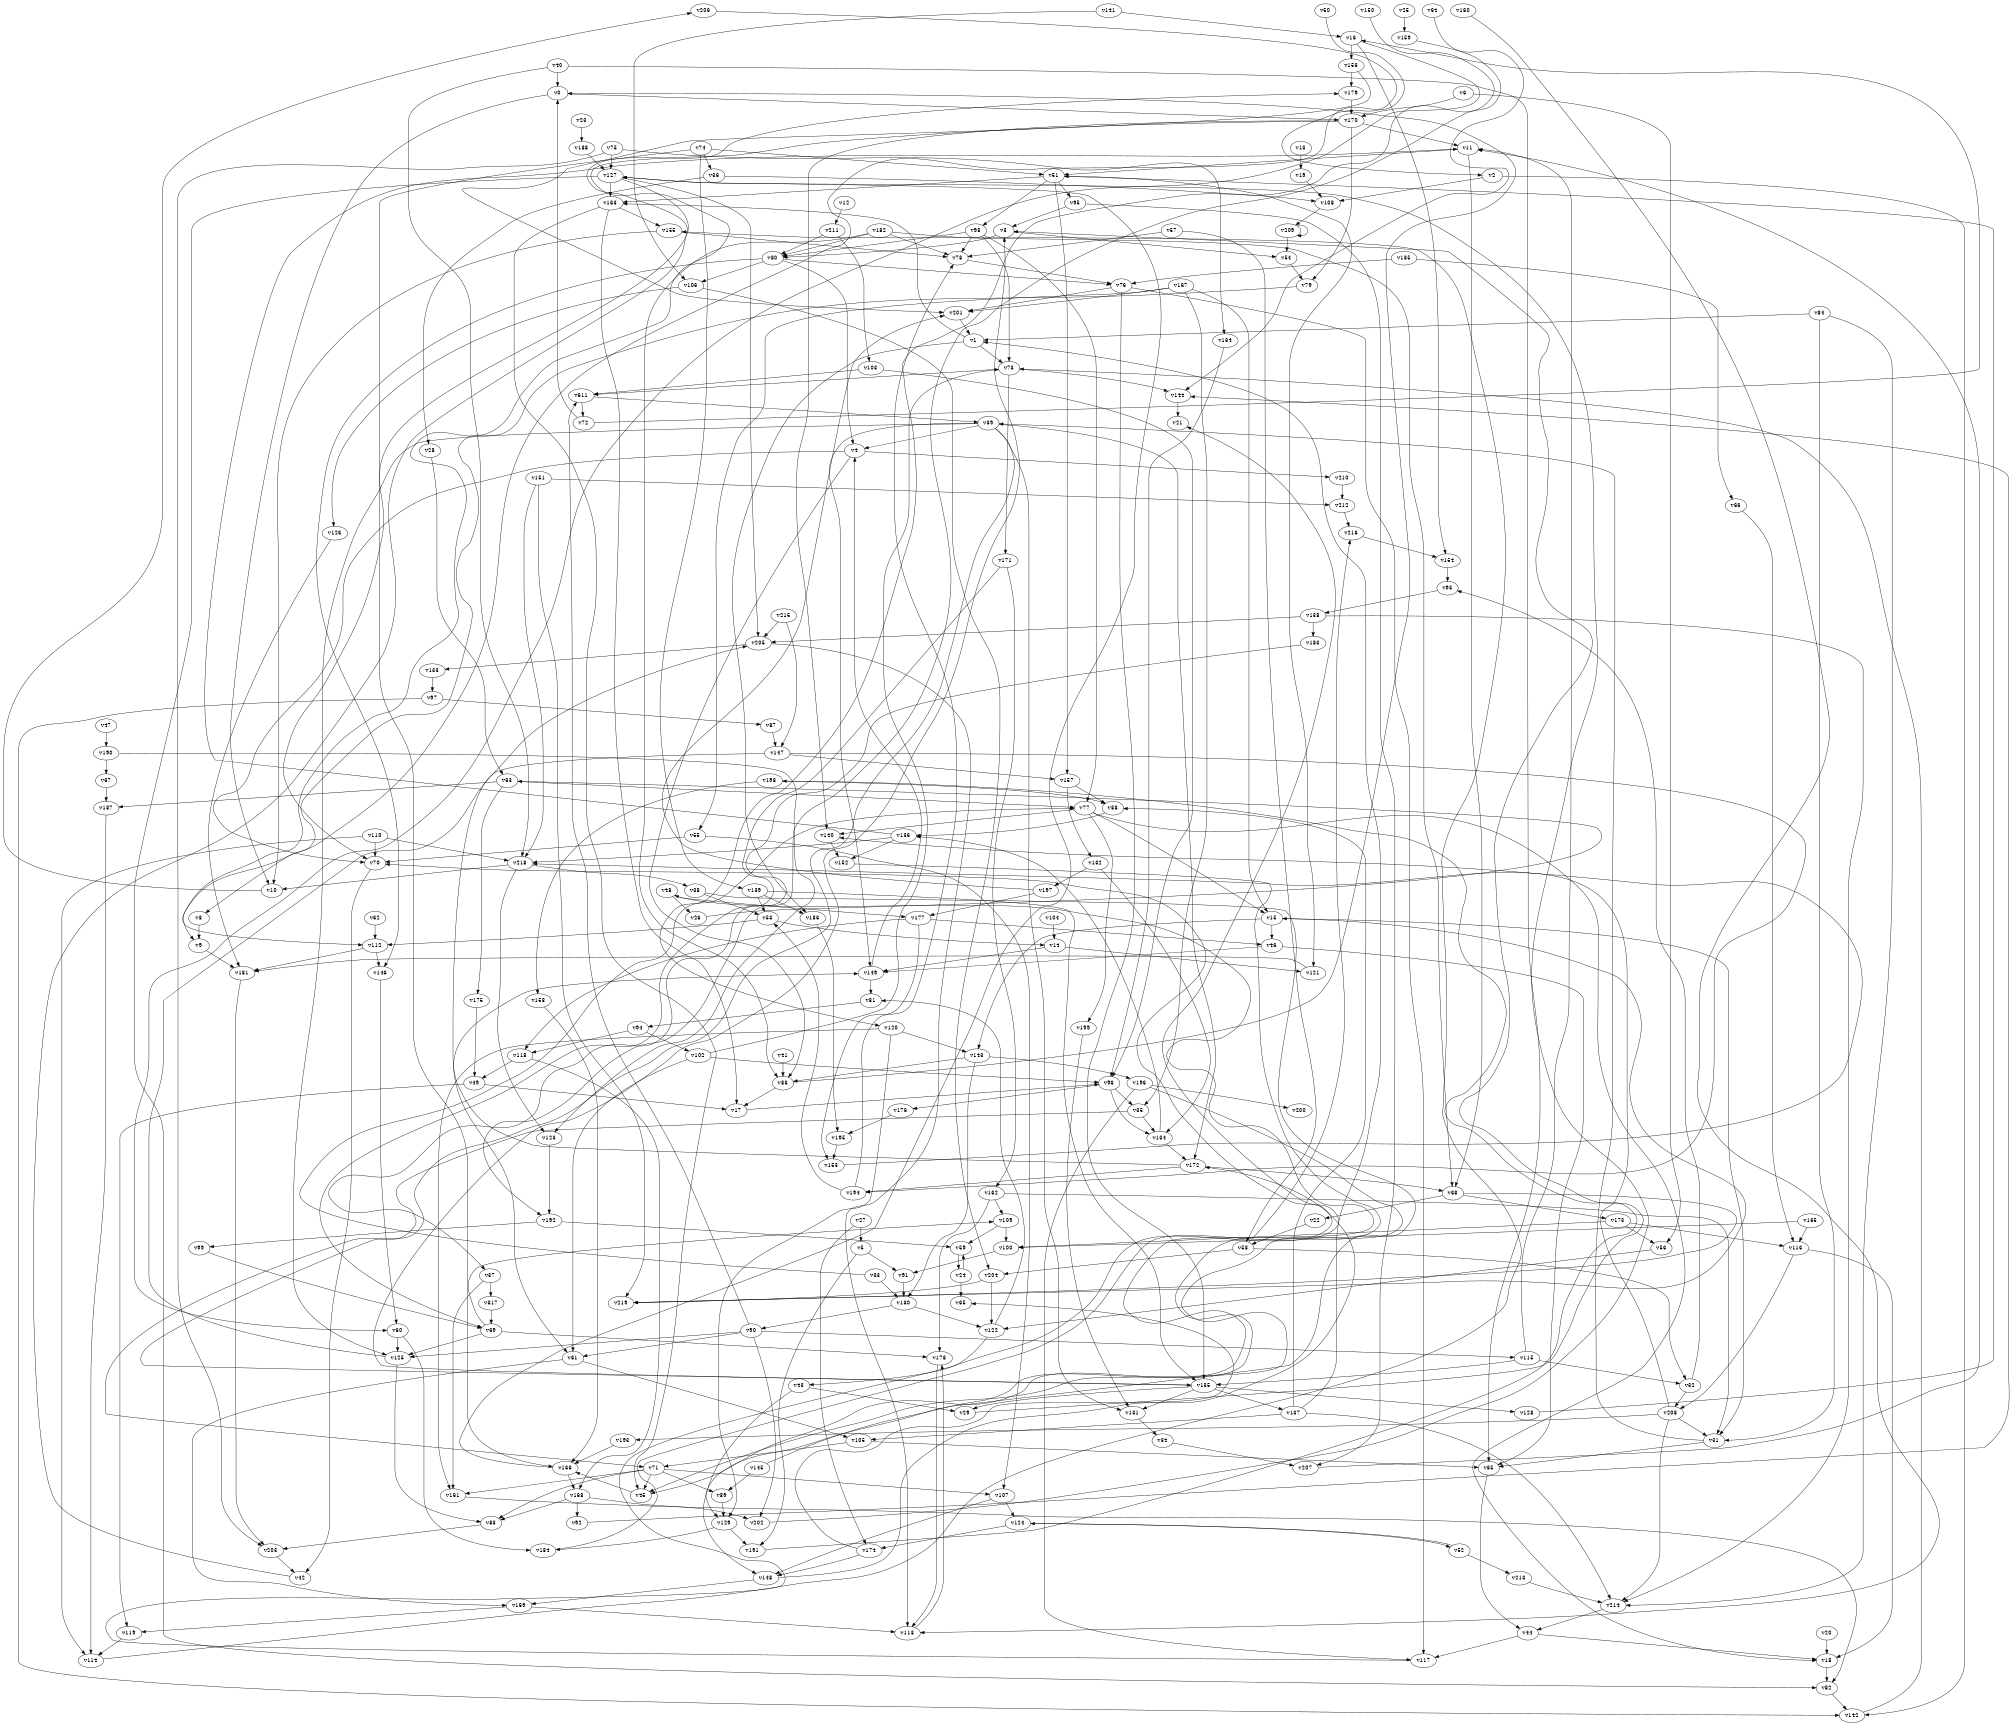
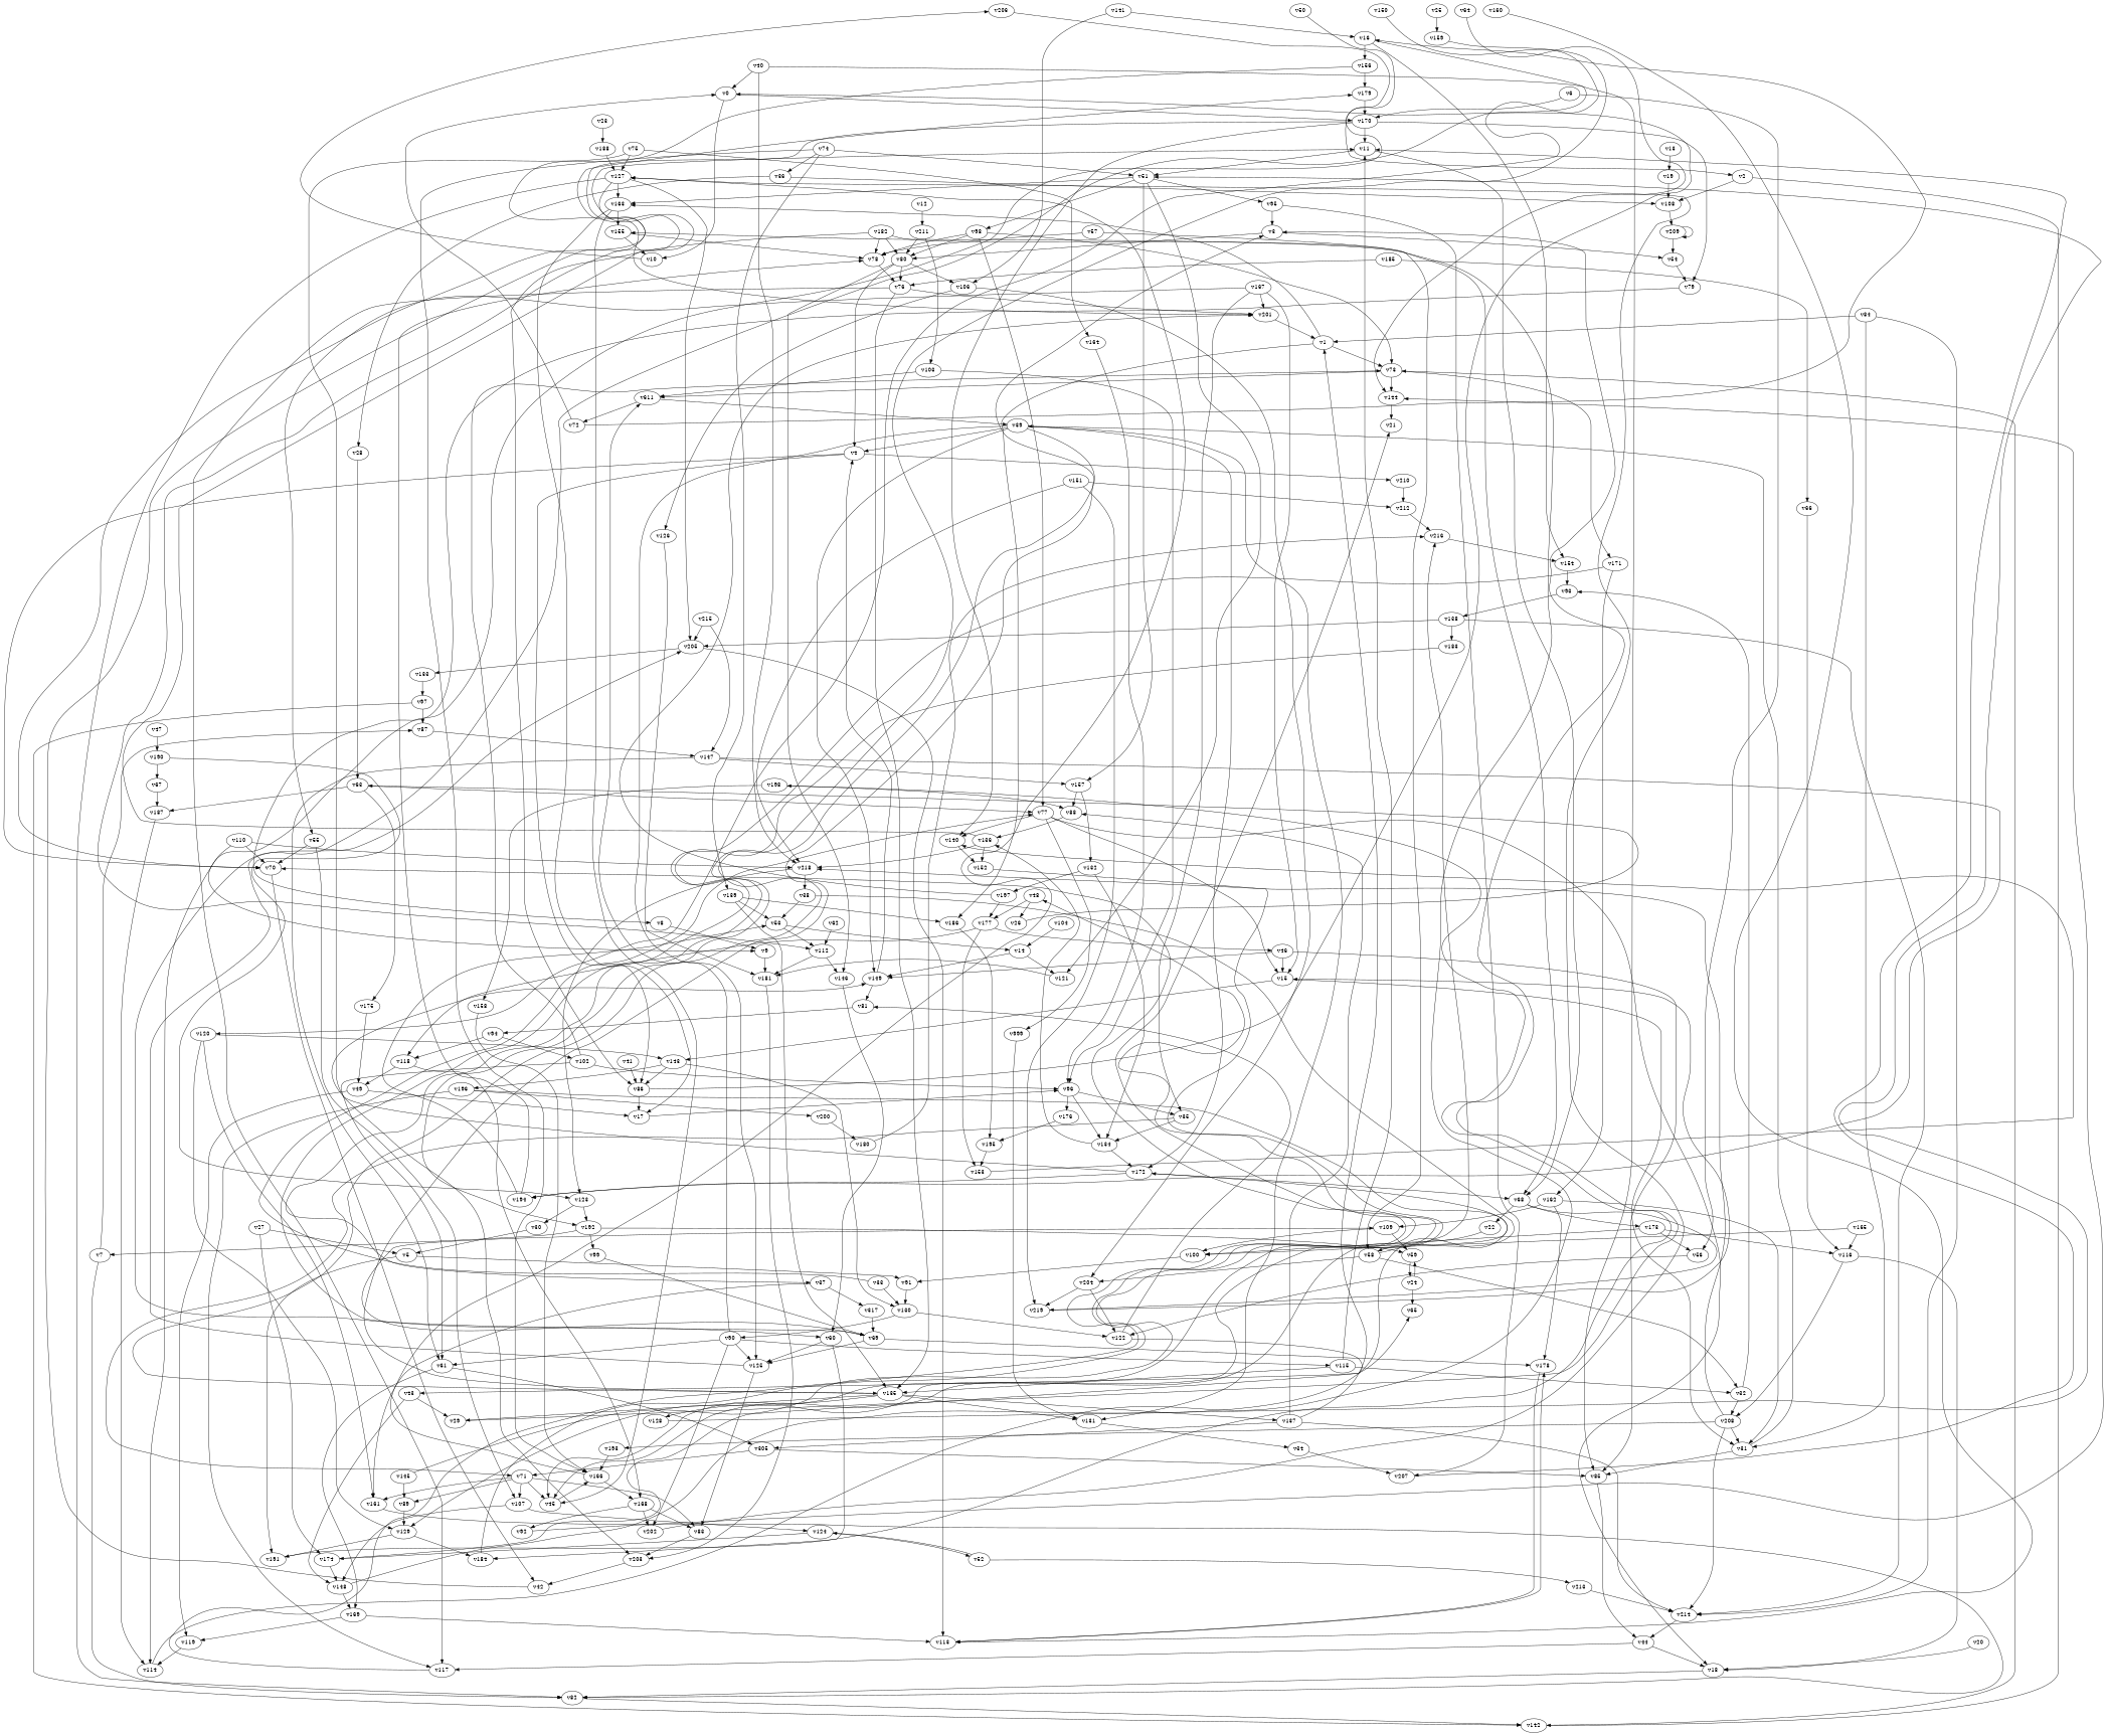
  digraph {
    node [player=1]
    v10
    v0 [player=0]
    v170 [player=0]
    v206 [player=0]
    v11 [player=0]
    v112 [player=0]
    v79 [player=0]
    v140
    v73
    v1 [player=0]
    v163 [player=0]
    v186 [player=0]
    v144
    n14 [label=v611]
    v171 [player=0]
    v17
    v45 [player=0]
    v155 [player=0]
    v195 [player=0]
    v108
    v2 [player=0]
    v142 [player=0]
    v209 [player=0]
    v3
    v54
    v80 [player=0]
    v4
    v76 [player=0]
    v106
    v146 [player=0]
    v70
    v86 [player=0]
    v210
    v42 [player=0]
    v212
    v91
    v5 [player=0]
    v191 [player=0]
    v130 [player=0]
    v198
    v6
    v56 [player=0]
    v122 [player=0]
    v82
+   v7 [player=0]
    v87
    v147
    v8 [player=0]
    v9 [player=0]
    v181
    v203 [player=0]
    v51 [player=0]
    v68
    v121 [player=0]
    v95 [player=0]
    v98 [player=0]
    v157
    v22
    v173 [player=0]
    v219
    v12
    v211 [player=0]
    v103
    v19
    v13 [player=0]
    v14
    v149
    v81 [player=0]
    v15
    v31
    v143 [player=0]
    v39 [player=0]
    v85 [player=0]
    v196 [player=0]
    v16
    v60
    v154 [player=0]
    v156 [player=0]
    v125 [player=0]
    v184
    v93
    v179
    v201 [player=0]
    v96
    v35
    v134 [player=0]
    v176
    v18 [player=0]
    v20
    v21
    v27 [player=0]
    v174
    v58 [player=0]
    v32 [player=0]
    v204
    v216
    v23 [player=0]
    v188 [player=0]
    v127 [player=0]
    v59
    v24 [player=0]
    v65
    v25
    v159
    v192 [player=0]
    v63
    v26 [player=0]
    v77 [player=0]
    v175 [player=0]
    v187 [player=0]
    v148
    v28 [player=0]
    v29
+   v30
    v131 [player=0]
    v135 [player=0]
    v172
    v44
    v208 [player=0]
    v138 [player=0]
    v218 [player=0]
    v214
    v193
    v33
-   v199 [player=0]
+   v199 [player=0 label=v999]
    v90
    v34
    v207
    v71
    v161
    v107
    v83
    v89 [player=0]
    v136 [player=0]
    v36
    v37
    n137 [label=v317 player=0]
    v69
    v38
    v53
    v166 [player=0]
    v205
    v128
    v137 [player=0]
    v194 [player=0]
    v40
    v123
    v41
    v43 [player=0]
    v169 [player=0]
    v117
    v168 [player=0]
    v46 [player=0]
    v47
    v190 [player=0]
    v67
    v48
    v177 [player=0]
    v118 [player=0]
    v153 [player=0]
    v49 [player=0]
    v119 [player=0]
    v114 [player=0]
    v50
    v78
    v88 [player=0]
    v132 [player=0]
    v124
    v52 [player=0]
    v213 [player=0]
    v55
    v57
    v61 [player=0]
-   v105 [player=0]
+   v105 [player=0 label=v305]
    v113
    v62 [player=0]
    v64 [player=0]
    v116
    v66 [player=0]
    v100
    v109 [player=0]
    v178
    v129
    v72 [player=0]
    v162
    v74 [player=0]
    v139 [player=0]
    v75 [player=0]
    v164 [player=0]
    v152
    v126
    v94 [player=0]
    v102
    v84
    v115 [player=0]
    v202
    v92
    v183 [player=0]
    v97 [player=0]
    v99
    v104 [player=0]
    v110
    v120 [player=0]
    v133
    v197
    v141
    v200 [player=0]
    v145
    v150 [player=0]
    v151
    v158
    v160
    v165
    v167
+   v180
    v182
    v185 [player=0]
    v215
    v10 -> v206 [constraint="t < 15"]
    v0 -> v10
    v0 -> v170
    v170 -> v11
    v170 -> v112 [constraint="t >= 3"]
    v170 -> v79
    v170 -> v140
    v206 -> v2 [constraint="t >= 2"]
    v11 -> v51
    v11 -> v68
    v112 -> v146
    v112 -> v181
    v79 -> v8 [constraint="t >= 5"]
    v140 -> v152
    v73 -> v144
    v73 -> n14
    v73 -> v171
    v1 -> v73
    v1 -> v163
    v1 -> v186
    v163 -> v17
    v163 -> v45
    v163 -> v155
    v186 -> v195
    v144 -> v21
    n14 -> v39
    n14 -> v72
    v171 -> v69 [constraint="t mod 2 == 1"]
    v171 -> v162
    v17 -> v96 [constraint="t mod 4 == 0"]
    v45 -> v166 [constraint="t mod 2 == 0"]
    v155 -> v10
    v155 -> v78
    v195 -> v153
    v108 -> v209
    v2 -> v108
    v2 -> v142
    v142 -> v73
    v209 -> v209
    v209 -> v54
    v3 -> v54
    v3 -> v80
    v54 -> v79
    v80 -> v4
    v80 -> v76
    v80 -> v106
    v80 -> v146
    v4 -> v70 [constraint="t < 6"]
    v4 -> v86
    v4 -> v210
    v76 -> v201
    v76 -> v135
    v76 -> v117
    v106 -> v204
    v106 -> v126
    v146 -> v60
    v70 -> v42
    v86 -> v0 [constraint="t >= 5"]
    v86 -> v17
    v210 -> v212
    v42 -> v179 [constraint="t >= 5"]
    v212 -> v216
    v91 -> v130
    v5 -> v91
    v5 -> v191
    v191 -> v198 [constraint="t < 13"]
    v130 -> v122
    v130 -> v90
    v198 -> v88
    v198 -> v158
    v6 -> v170
    v6 -> v56
    v56 -> v122 [constraint="t mod 5 == 1"]
    v122 -> v81
    v122 -> v43 [constraint="t >= 4"]
    v82 -> v142
+   v7 -> v82
+   v7 -> v87
    v87 -> v147
    v147 -> v157
    v147 -> v194 [constraint="t < 7"]
    v147 -> v61
    v8 -> v9
    v9 -> v181
    v181 -> v203
    v203 -> v42
    v51 -> v163
    v51 -> v121
    v51 -> v95
    v51 -> v98
    v51 -> v157
    v68 -> v22
    v68 -> v173
    v68 -> v219 [constraint="t mod 3 == 0"]
    v121 -> v181 [constraint="t < 10"]
    v95 -> v3
    v95 -> v207
    v98 -> v73
    v98 -> v80
    v98 -> v77
    v98 -> v78
    v157 -> v88
    v157 -> v132
    v22 -> v58
    v173 -> v56
    v173 -> v116
    v173 -> v100
    v219 -> v15 [constraint="t < 7"]
    v12 -> v211
    v211 -> v80
    v211 -> v103
    v103 -> n14
    v103 -> v96
    v19 -> v108
    v13 -> v19
    v14 -> v121
    v14 -> v149
    v149 -> v4
    v149 -> v81
    v81 -> v94
    v15 -> v31
    v15 -> v143
    v31 -> v39
    v31 -> v85
    v143 -> v86
    v143 -> v130
    v143 -> v196
    v39 -> v4
    v39 -> v149
    v39 -> v125
    v39 -> v131
    v39 -> v135 [constraint="t < 5"]
    v39 -> v172
    v85 -> v44
    v196 -> v45 [constraint="t >= 2"]
    v196 -> v117
    v196 -> v200
    v16 -> v60 [constraint="t >= 3"]
    v16 -> v154
    v16 -> v156
    v60 -> v125
    v60 -> v184
    v154 -> v93
    v156 -> v179
    v156 -> v201 [constraint="t >= 5"]
    v125 -> v83
    v125 -> v205 [constraint="t mod 3 == 1"]
    v184 -> v21 [constraint="t mod 3 == 0"]
    v93 -> v138
    v179 -> v170
    v201 -> v1
    v96 -> v35
    v96 -> v134
    v96 -> v176
    v35 -> v134
    v35 -> v71 [constraint="t >= 3"]
    v134 -> v172
    v134 -> v136
    v176 -> v195
    v18 -> v82
    v20 -> v18
    v27 -> v5
    v27 -> v174
    v174 -> v65 [constraint="t mod 2 == 1"]
    v174 -> v148
    v58 -> v32
    v58 -> v204
    v58 -> v216
    v32 -> v93
    v32 -> v208
    v204 -> v122
    v204 -> v219
    v216 -> v154
    v23 -> v188
    v188 -> v127
    v127 -> v163
    v127 -> v70 [constraint="t >= 2"]
    v127 -> v82
    v127 -> v205
    v59 -> v24
    v24 -> v59 [constraint="t mod 5 == 3"]
    v24 -> v65
    v25 -> v159
    v159 -> v192 [constraint="t mod 3 == 2"]
+   v192 -> v7
    v192 -> v59
    v192 -> v99
    v63 -> v77
    v63 -> v175
    v63 -> v187
    v26 -> v63 [constraint="t mod 5 == 3"]
    v77 -> v140
    v77 -> v15
    v77 -> v18 [constraint="t >= 2"]
    v77 -> v199
    v175 -> v49
    v187 -> v114
    v148 -> v172 [constraint="t >= 3"]
    v148 -> v169
    v28 -> v63
    v29 -> v3 [constraint="t < 9"]
+   v30 -> v5
    v131 -> v34
    v135 -> v3 [constraint="t >= 3"]
    v135 -> v29
    v135 -> v131
    v135 -> v128
    v135 -> v137
    v172 -> v68
    v172 -> v149 [constraint="t < 7"]
    v172 -> v194
    v44 -> v18
    v44 -> v117
    v208 -> v31
    v208 -> v218
    v208 -> v214
    v208 -> v193
    v138 -> v214
    v138 -> v205
    v138 -> v183
-   v218 -> v10
    v218 -> v38
    v218 -> v123
    v214 -> v44
    v193 -> v166
    v33 -> v130
    v33 -> v77 [constraint="t >= 4"]
    v199 -> v131
    v90 -> n14
    v90 -> v125
    v90 -> v61
    v90 -> v115
    v90 -> v202
    v34 -> v207
    v207 -> v11 [constraint="t >= 3"]
    v71 -> v45
    v71 -> v161
    v71 -> v107
    v71 -> v83
    v71 -> v89
    v161 -> v82 [constraint="t >= 5"]
    v107 -> v148
    v107 -> v124
    v83 -> v203
    v89 -> v129
    v136 -> v11 [constraint="t >= 5"]
    v136 -> v218
    v136 -> v152
    v36 -> v108
    v36 -> v28
    v37 -> v161
    v37 -> n137
    n137 -> v69
    v69 -> v125
    v69 -> v109 [constraint="t < 15"]
    v69 -> v178
    v38 -> v45 [constraint="t >= 1"]
    v38 -> v53
    v53 -> v112
    v53 -> v14
    v166 -> v127 [constraint="t < 5"]
    v166 -> v168
    v205 -> v113
    v205 -> v133
    v128 -> v51 [constraint="t >= 3"]
    v137 -> v1
    v137 -> v214
    v137 -> v88
    v137 -> v105
    v194 -> v53
    v194 -> v78
    v40 -> v0
    v40 -> v85
    v40 -> v218
    v123 -> v192
+   v123 -> v30
    v41 -> v86
    v43 -> v148
    v43 -> v29
    v169 -> v119
    v169 -> v113
    v117 -> v70 [constraint="t >= 3"]
    v168 -> v83
    v168 -> v202
    v168 -> v92
    v46 -> v149
-   v15 -> v46
+   v46 -> v15
    v46 -> v85
    v47 -> v190
    v190 -> v123 [constraint="t mod 2 == 0"]
    v190 -> v67
    v67 -> v187
    v48 -> v26
    v48 -> v177
    v177 -> v46
    v177 -> v118
    v177 -> v153
    v118 -> v168
    v118 -> v49
    v153 -> v140 [constraint="t mod 3 == 1"]
    v49 -> v17
    v49 -> v119
    v119 -> v114
    v114 -> v155 [constraint="t >= 5"]
    v50 -> v9 [constraint="t mod 5 == 2"]
    v78 -> v76
    v88 -> v136
    v132 -> v134
    v132 -> v197
    v124 -> v174
    v124 -> v52
    v52 -> v124
    v52 -> v213
    v213 -> v214
    v55 -> v70
    v55 -> v107
    v57 -> v58
    v57 -> v78
    v61 -> v169
    v61 -> v105
    v105 -> v85
    v105 -> v71
    v113 -> v178 [constraint="t < 10"]
    v62 -> v112
    v64 -> v144 [constraint="t mod 5 == 0"]
    v116 -> v18
    v116 -> v208
    v66 -> v116
    v100 -> v91
    v109 -> v59
    v109 -> v100
    v178 -> v113
    v129 -> v191
    v129 -> v184
    v72 -> v0
    v72 -> v16 [constraint="t < 5"]
    v162 -> v31
    v162 -> v109
    v162 -> v178
    v74 -> v51
    v74 -> v36
    v74 -> v166
    v74 -> v139
    v139 -> v186
    v139 -> v135
    v139 -> v53
    v75 -> v203
    v75 -> v127
    v75 -> v164
    v164 -> v96
    v152 -> v129 [constraint="t < 14"]
    v126 -> v181
    v94 -> v118
    v94 -> v102
    v102 -> v73
    v102 -> v96
    v102 -> v61
    v84 -> v1
    v84 -> v31
    v84 -> v214
    v115 -> v11
    v115 -> v32
    v115 -> v135
    v202 -> v127 [constraint="t < 5"]
    v92 -> v144 [constraint="t < 8"]
    v183 -> v37 [constraint="t >= 1"]
    v97 -> v142
    v97 -> v87
    v99 -> v69 [constraint="t mod 3 == 2"]
    v104 -> v14
    v110 -> v70
    v110 -> v218
    v110 -> v114
    v120 -> v143
    v120 -> v161
    v120 -> v129
    v133 -> v97
    v197 -> v201 [constraint="t >= 3"]
    v197 -> v177
    v141 -> v106
    v141 -> v16
+   v200 -> v180
    v145 -> v89
    v145 -> v48 [constraint="t < 14"]
    v150 -> v120 [constraint="t mod 2 == 0"]
    v151 -> v212
    v151 -> v219
    v151 -> v218
    v158 -> v166
    v160 -> v113 [constraint="t < 11"]
    v165 -> v116
    v165 -> v100 [constraint="t < 5"]
    v167 -> v15
    v167 -> v201
    v167 -> v35
    v167 -> v55
+   v180 -> v216
    v182 -> v80
    v182 -> v86
    v182 -> v68
    v182 -> v78
    v185 -> v76
    v185 -> v66
    v215 -> v147
    v215 -> v205
  }
